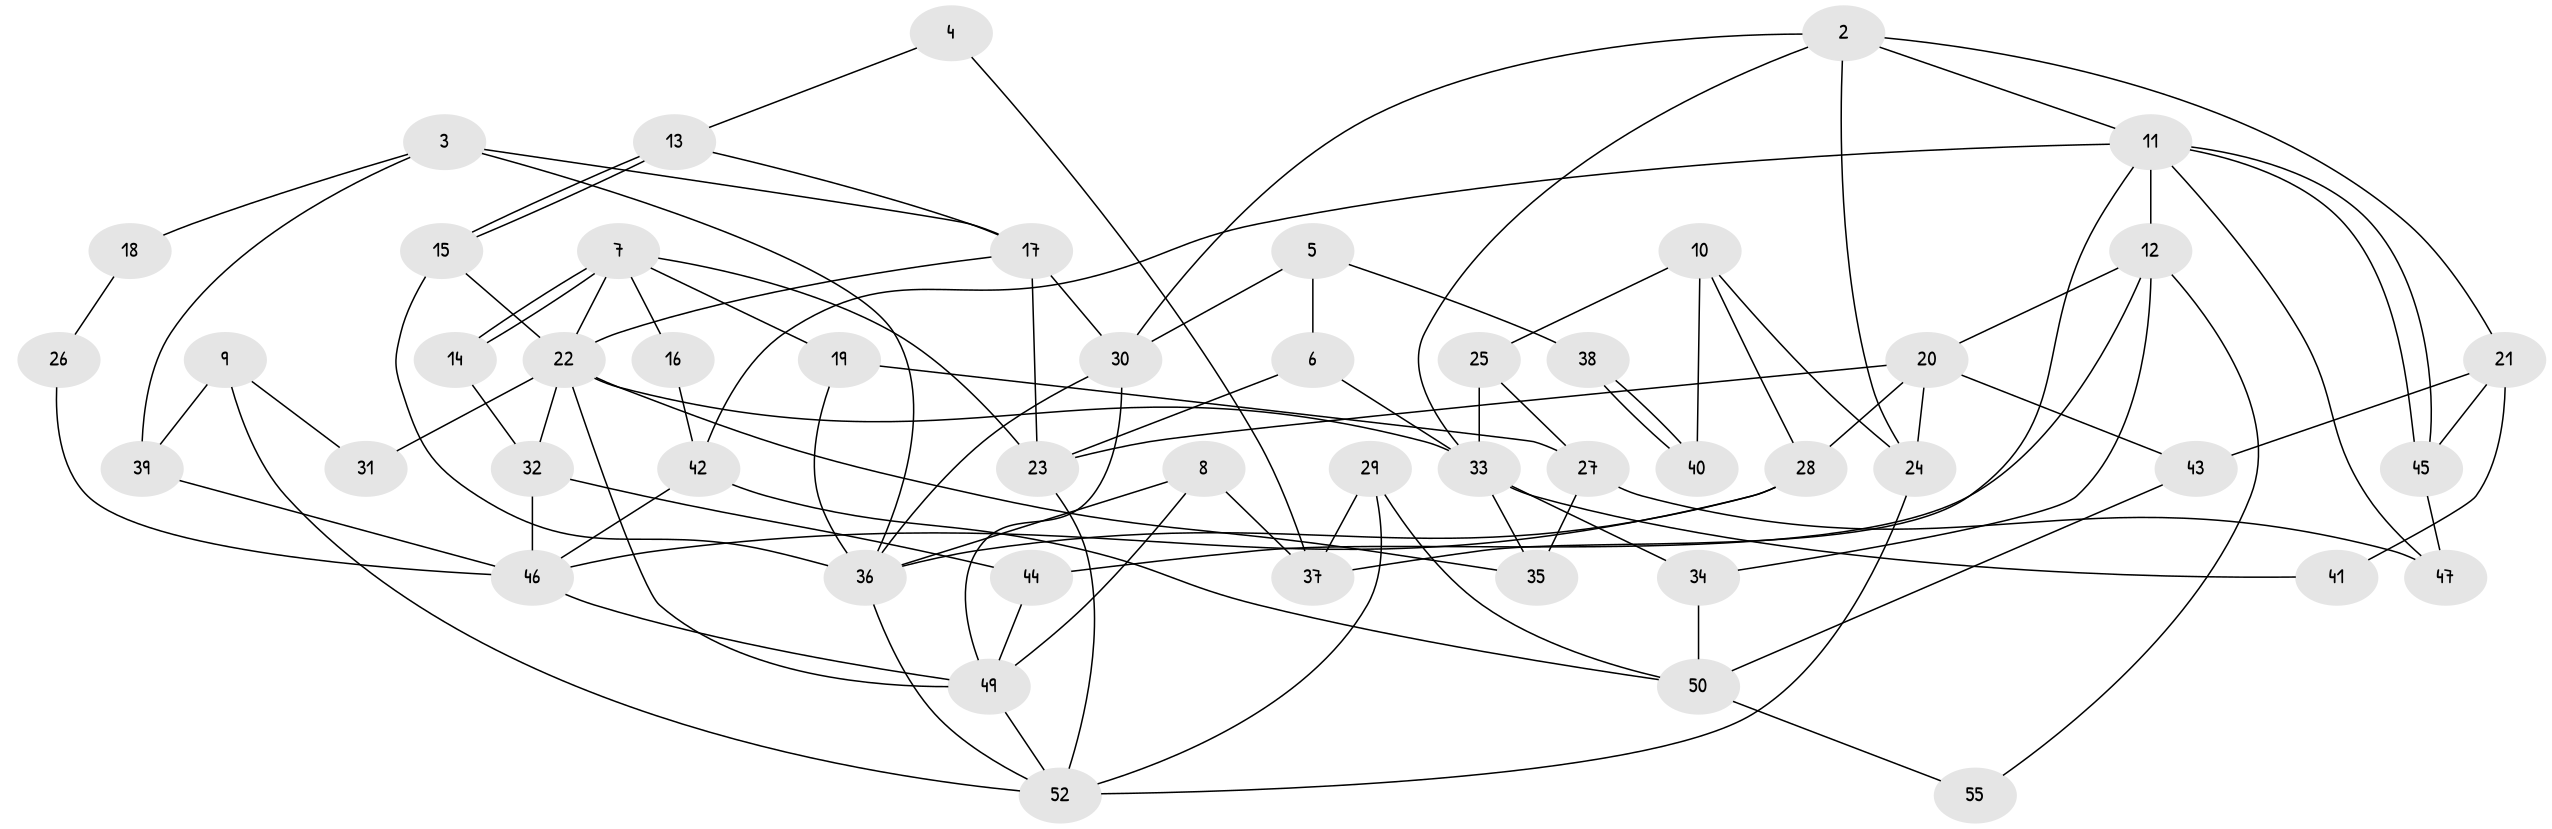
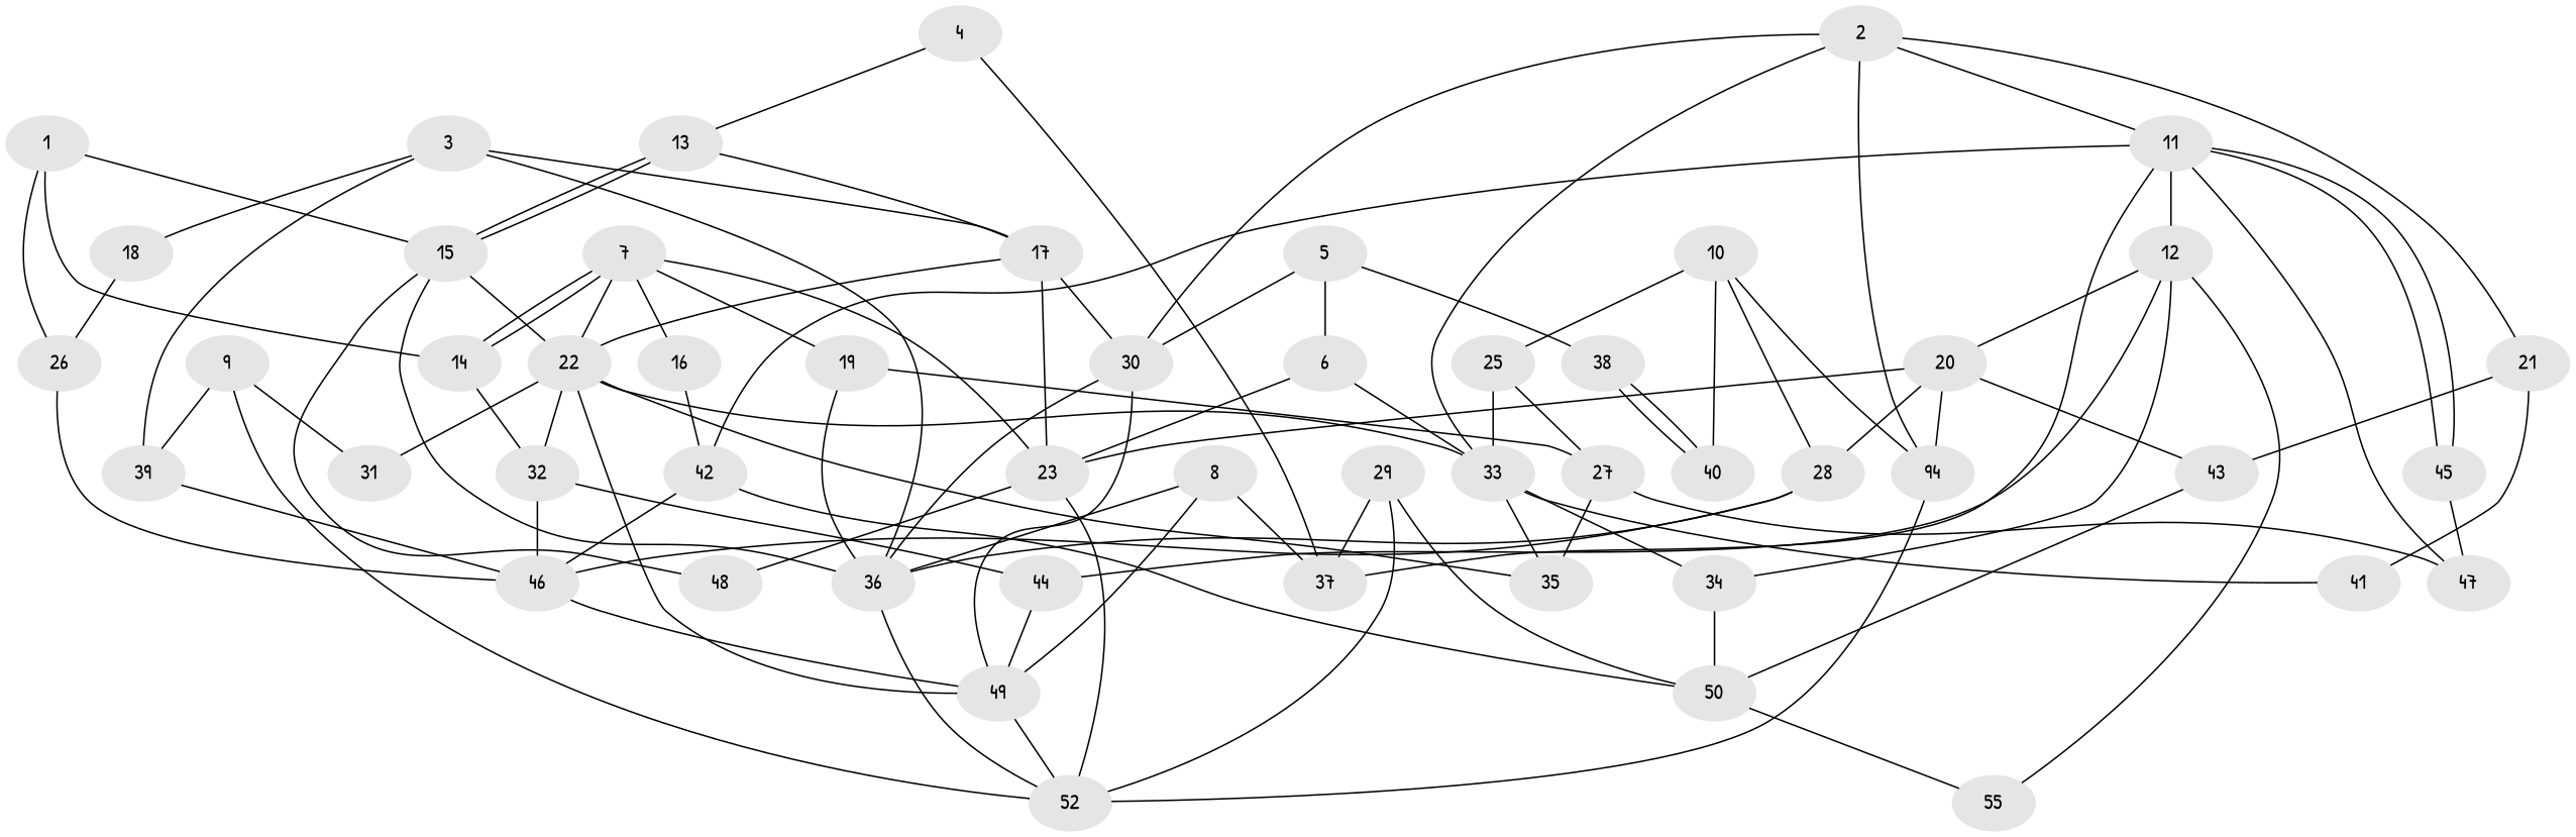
  graph {
    fontname="Patrick Hand"
    node [color=gray90 fontname="Patrick Hand" style=filled]
    edge [fontname="Patrick Hand"]
+   1
    14
    15
    26
    32
    36
    22
+   48
    46
    2
    11
    21
-   24
+   24 [label=94]
    30
    33
    37
    12
    42
    45
    47
    43
    41
    52
    49
    34
    35
    3
    17
    18
    39
    23
    4
    13
    5
    6
    38
    40
    7
    16
    19
    27
    31
    8
    9
    10
    25
    28
    20
    44
    n50 [label=55]
    50
    29
+   1 -- 14
+   1 -- 15
+   1 -- 26
    14 -- 32
    15 -- 36
    15 -- 22
+   15 -- 48
    26 -- 46
    32 -- 46
    32 -- 44
    36 -- 52
    22 -- 32
    22 -- 33
    22 -- 49
    22 -- 35
    22 -- 31
    46 -- 49
    2 -- 11
    2 -- 21
    2 -- 24
    2 -- 30
    2 -- 33
    11 -- 37
    11 -- 12
    11 -- 42
    11 -- 45
    11 -- 45
    11 -- 47
-   21 -- 45
    21 -- 43
    21 -- 41
    24 -- 52
    30 -- 36
    30 -- 49
    33 -- 41
    33 -- 34
    33 -- 35
    12 -- 34
    12 -- 20
    12 -- 44
    12 -- n50
    42 -- 46
    42 -- 50
    45 -- 47
    43 -- 50
    49 -- 52
    34 -- 50
    3 -- 36
    3 -- 17
    3 -- 18
    3 -- 39
    17 -- 22
    17 -- 30
    17 -- 23
    18 -- 26
    39 -- 46
+   23 -- 48
    23 -- 52
    4 -- 37
    4 -- 13
    13 -- 15
    13 -- 15
    13 -- 17
    5 -- 30
    5 -- 6
    5 -- 38
    6 -- 33
    6 -- 23
    38 -- 40
    38 -- 40
    7 -- 14
    7 -- 14
    7 -- 22
    7 -- 23
    7 -- 16
    7 -- 19
    16 -- 42
    19 -- 36
    19 -- 27
    27 -- 47
    27 -- 35
    8 -- 36
    8 -- 37
    8 -- 49
    9 -- 52
    9 -- 39
    9 -- 31
    10 -- 24
    10 -- 40
    10 -- 25
    10 -- 28
    25 -- 33
    25 -- 27
    28 -- 36
    28 -- 46
    20 -- 24
    20 -- 43
    20 -- 23
    20 -- 28
    44 -- 49
    50 -- n50
    29 -- 37
    29 -- 52
    29 -- 50
  }
